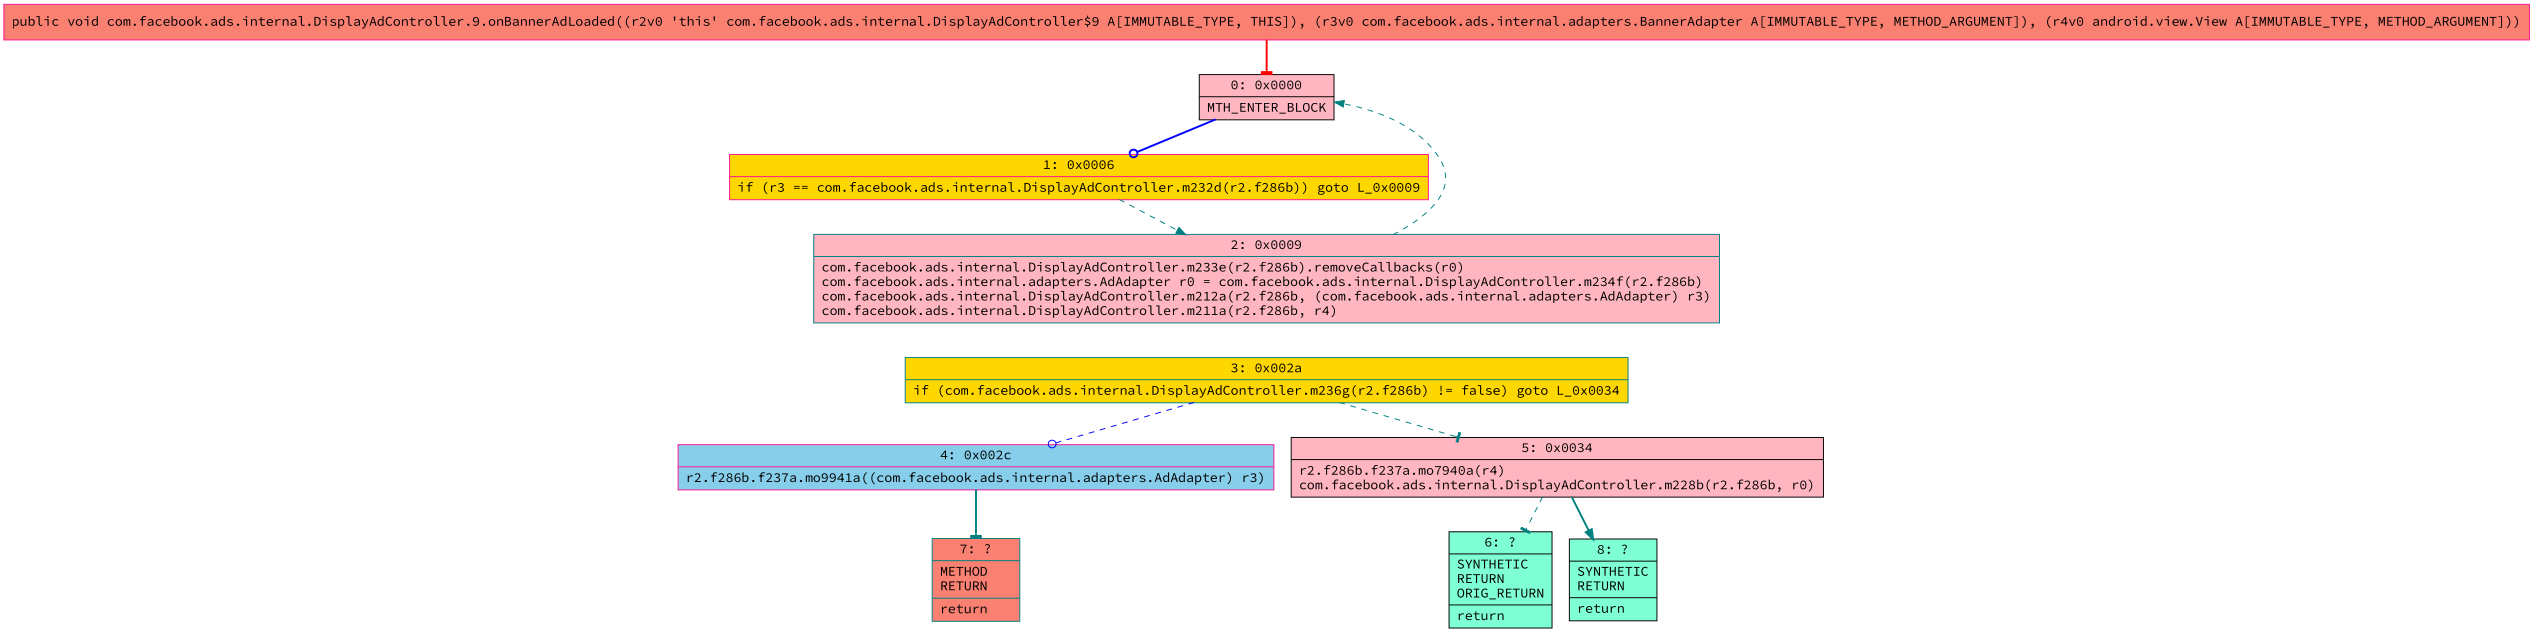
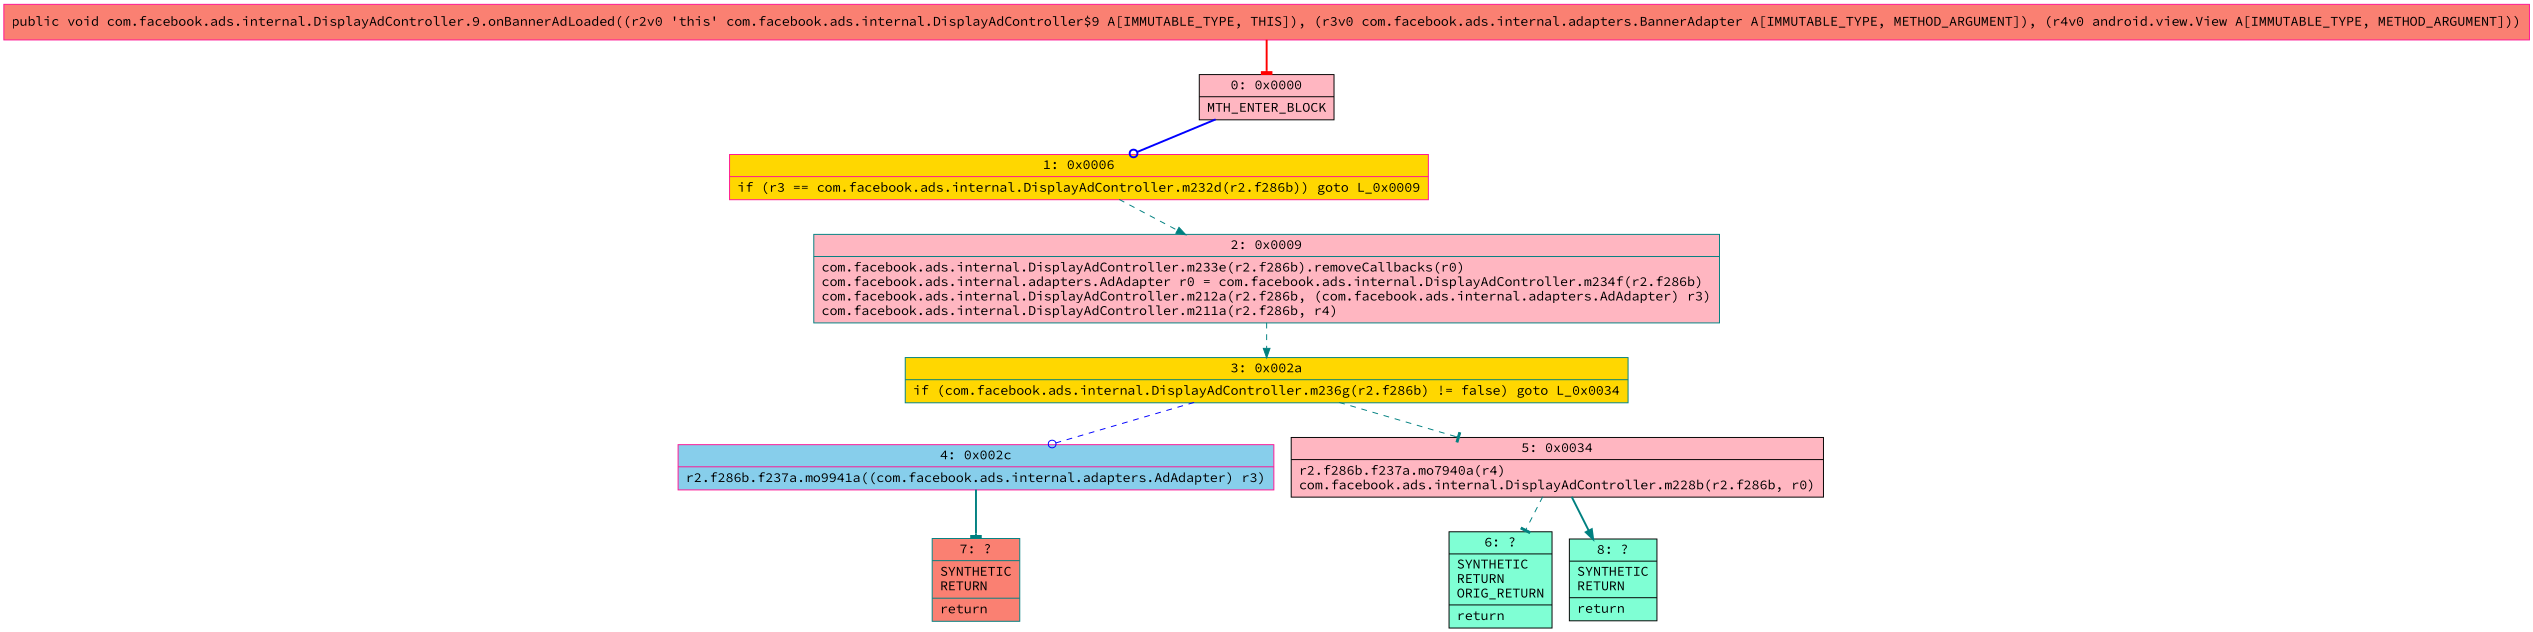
  digraph {
    fontname="Source Code Pro"
    node [color=black fillcolor=lightpink fontname="Source Code Pro" shape=record style=filled]
    edge [arrowhead=tee color=teal fontname="Source Code Pro" style=dashed]
    n1 [label="{0\:\ 0x0000|MTH_ENTER_BLOCK\l}"]
    n2 [color=deeppink fillcolor=gold label="{1\:\ 0x0006|if (r3 == com.facebook.ads.internal.DisplayAdController.m232d(r2.f286b)) goto L_0x0009\l}"]
    n3 [color=teal label="{2\:\ 0x0009|com.facebook.ads.internal.DisplayAdController.m233e(r2.f286b).removeCallbacks(r0)\lcom.facebook.ads.internal.adapters.AdAdapter r0 = com.facebook.ads.internal.DisplayAdController.m234f(r2.f286b)\lcom.facebook.ads.internal.DisplayAdController.m212a(r2.f286b, (com.facebook.ads.internal.adapters.AdAdapter) r3)\lcom.facebook.ads.internal.DisplayAdController.m211a(r2.f286b, r4)\l}"]
    n4 [color=teal fillcolor=gold label="{3\:\ 0x002a|if (com.facebook.ads.internal.DisplayAdController.m236g(r2.f286b) != false) goto L_0x0034\l}"]
    n5 [fillcolor=aquamarine label="{6\:\ ?|SYNTHETIC\lRETURN\lORIG_RETURN\l|return\l}"]
    n6 [color=deeppink fillcolor=skyblue label="{4\:\ 0x002c|r2.f286b.f237a.mo9941a((com.facebook.ads.internal.adapters.AdAdapter) r3)\l}"]
    n7 [label="{5\:\ 0x0034|r2.f286b.f237a.mo7940a(r4)\lcom.facebook.ads.internal.DisplayAdController.m228b(r2.f286b, r0)\l}"]
-   n8 [color=teal fillcolor=salmon label="{7\:\ ?|METHOD\lRETURN\l|return\l}"]
+   n8 [color=teal fillcolor=salmon label="{7\:\ ?|SYNTHETIC\lRETURN\l|return\l}"]
    n9 [fillcolor=aquamarine label="{8\:\ ?|SYNTHETIC\lRETURN\l|return\l}"]
    n10 [color=deeppink fillcolor=salmon label="{public void com.facebook.ads.internal.DisplayAdController.9.onBannerAdLoaded((r2v0 'this' com.facebook.ads.internal.DisplayAdController$9 A[IMMUTABLE_TYPE, THIS]), (r3v0 com.facebook.ads.internal.adapters.BannerAdapter A[IMMUTABLE_TYPE, METHOD_ARGUMENT]), (r4v0 android.view.View A[IMMUTABLE_TYPE, METHOD_ARGUMENT])) }"]
    n1 -> n2 [arrowhead=odot color=blue style=bold]
    n2 -> n3 [arrowhead=normal]
-   n3 -> n1 [arrowhead=normal]
+   n3 -> n4 [arrowhead=normal]
    n4 -> n6 [arrowhead=odot color=blue]
    n4 -> n7
    n6 -> n8 [style=bold]
    n7 -> n5
    n7 -> n9 [arrowhead=normal style=bold]
    n10 -> n1 [color=red style=bold]
  }
